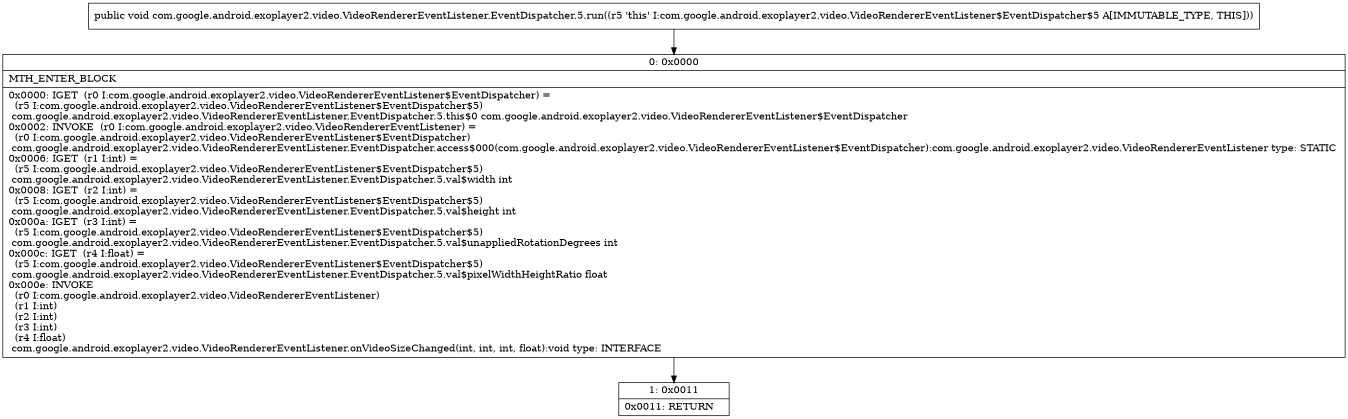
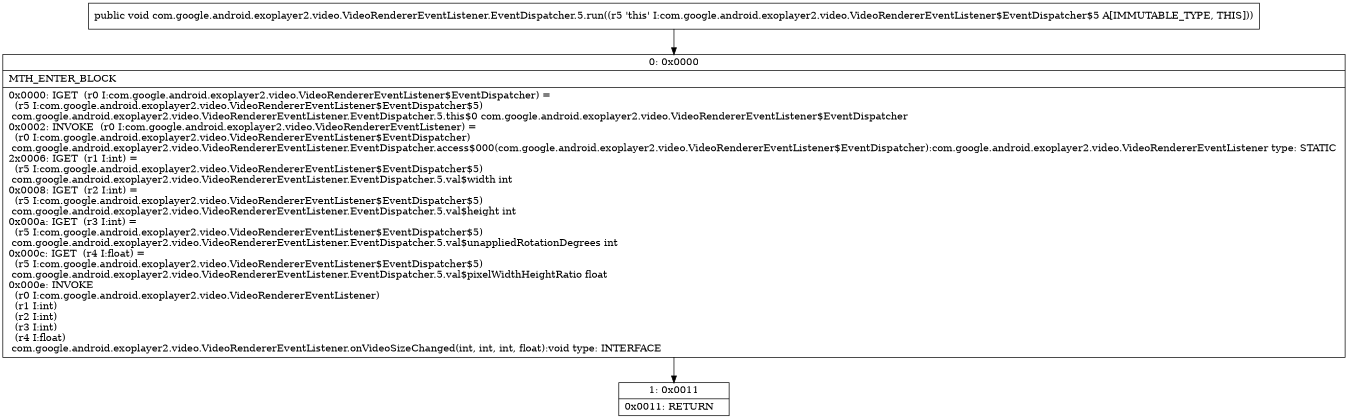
  digraph {
    node [shape=record]
-   n1 [label="{0\:\ 0x0000|MTH_ENTER_BLOCK\l|0x0000: IGET  (r0 I:com.google.android.exoplayer2.video.VideoRendererEventListener$EventDispatcher) = \l  (r5 I:com.google.android.exoplayer2.video.VideoRendererEventListener$EventDispatcher$5)\l com.google.android.exoplayer2.video.VideoRendererEventListener.EventDispatcher.5.this$0 com.google.android.exoplayer2.video.VideoRendererEventListener$EventDispatcher \l0x0002: INVOKE  (r0 I:com.google.android.exoplayer2.video.VideoRendererEventListener) = \l  (r0 I:com.google.android.exoplayer2.video.VideoRendererEventListener$EventDispatcher)\l com.google.android.exoplayer2.video.VideoRendererEventListener.EventDispatcher.access$000(com.google.android.exoplayer2.video.VideoRendererEventListener$EventDispatcher):com.google.android.exoplayer2.video.VideoRendererEventListener type: STATIC \l0x0006: IGET  (r1 I:int) = \l  (r5 I:com.google.android.exoplayer2.video.VideoRendererEventListener$EventDispatcher$5)\l com.google.android.exoplayer2.video.VideoRendererEventListener.EventDispatcher.5.val$width int \l0x0008: IGET  (r2 I:int) = \l  (r5 I:com.google.android.exoplayer2.video.VideoRendererEventListener$EventDispatcher$5)\l com.google.android.exoplayer2.video.VideoRendererEventListener.EventDispatcher.5.val$height int \l0x000a: IGET  (r3 I:int) = \l  (r5 I:com.google.android.exoplayer2.video.VideoRendererEventListener$EventDispatcher$5)\l com.google.android.exoplayer2.video.VideoRendererEventListener.EventDispatcher.5.val$unappliedRotationDegrees int \l0x000c: IGET  (r4 I:float) = \l  (r5 I:com.google.android.exoplayer2.video.VideoRendererEventListener$EventDispatcher$5)\l com.google.android.exoplayer2.video.VideoRendererEventListener.EventDispatcher.5.val$pixelWidthHeightRatio float \l0x000e: INVOKE  \l  (r0 I:com.google.android.exoplayer2.video.VideoRendererEventListener)\l  (r1 I:int)\l  (r2 I:int)\l  (r3 I:int)\l  (r4 I:float)\l com.google.android.exoplayer2.video.VideoRendererEventListener.onVideoSizeChanged(int, int, int, float):void type: INTERFACE \l}"]
+   n1 [label="{0\:\ 0x0000|MTH_ENTER_BLOCK\l|0x0000: IGET  (r0 I:com.google.android.exoplayer2.video.VideoRendererEventListener$EventDispatcher) = \l  (r5 I:com.google.android.exoplayer2.video.VideoRendererEventListener$EventDispatcher$5)\l com.google.android.exoplayer2.video.VideoRendererEventListener.EventDispatcher.5.this$0 com.google.android.exoplayer2.video.VideoRendererEventListener$EventDispatcher \l0x0002: INVOKE  (r0 I:com.google.android.exoplayer2.video.VideoRendererEventListener) = \l  (r0 I:com.google.android.exoplayer2.video.VideoRendererEventListener$EventDispatcher)\l com.google.android.exoplayer2.video.VideoRendererEventListener.EventDispatcher.access$000(com.google.android.exoplayer2.video.VideoRendererEventListener$EventDispatcher):com.google.android.exoplayer2.video.VideoRendererEventListener type: STATIC \l2x0006: IGET  (r1 I:int) = \l  (r5 I:com.google.android.exoplayer2.video.VideoRendererEventListener$EventDispatcher$5)\l com.google.android.exoplayer2.video.VideoRendererEventListener.EventDispatcher.5.val$width int \l0x0008: IGET  (r2 I:int) = \l  (r5 I:com.google.android.exoplayer2.video.VideoRendererEventListener$EventDispatcher$5)\l com.google.android.exoplayer2.video.VideoRendererEventListener.EventDispatcher.5.val$height int \l0x000a: IGET  (r3 I:int) = \l  (r5 I:com.google.android.exoplayer2.video.VideoRendererEventListener$EventDispatcher$5)\l com.google.android.exoplayer2.video.VideoRendererEventListener.EventDispatcher.5.val$unappliedRotationDegrees int \l0x000c: IGET  (r4 I:float) = \l  (r5 I:com.google.android.exoplayer2.video.VideoRendererEventListener$EventDispatcher$5)\l com.google.android.exoplayer2.video.VideoRendererEventListener.EventDispatcher.5.val$pixelWidthHeightRatio float \l0x000e: INVOKE  \l  (r0 I:com.google.android.exoplayer2.video.VideoRendererEventListener)\l  (r1 I:int)\l  (r2 I:int)\l  (r3 I:int)\l  (r4 I:float)\l com.google.android.exoplayer2.video.VideoRendererEventListener.onVideoSizeChanged(int, int, int, float):void type: INTERFACE \l}"]
    n2 [label="{1\:\ 0x0011|0x0011: RETURN   \l}"]
    n3 [label="{public void com.google.android.exoplayer2.video.VideoRendererEventListener.EventDispatcher.5.run((r5 'this' I:com.google.android.exoplayer2.video.VideoRendererEventListener$EventDispatcher$5 A[IMMUTABLE_TYPE, THIS])) }"]
    n1 -> n2
    n3 -> n1
  }
